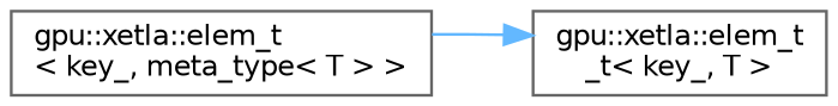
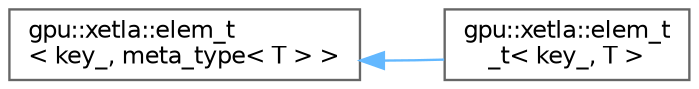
  digraph {
    rankdir=LR
    node [color=grey40 fillcolor=white fontname=Helvetica fontsize=10 shape=box style=filled]
    n1 [height=0.2 label="gpu::xetla::elem_t\l\< key_, meta_type\< T \> \>" width=0.4]
    n2 [height=0.2 label="gpu::xetla::elem_t\l_t\< key_, T \>" width=0.4]
-   n2 -> n1 [color=steelblue1 dir=back fontname=Helvetica fontsize=10 labelfontname=Helvetica labelfontsize=10 style=solid]
+   n1 -> n2 [color=steelblue1 dir=back fontname=Helvetica fontsize=10 labelfontname=Helvetica labelfontsize=10 style=solid]
  }
